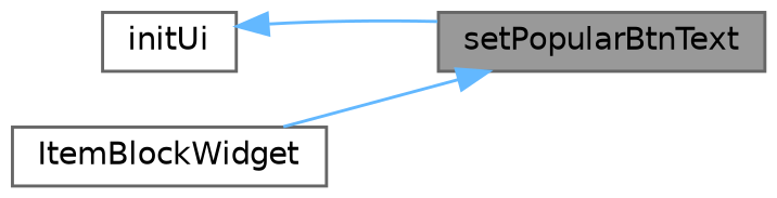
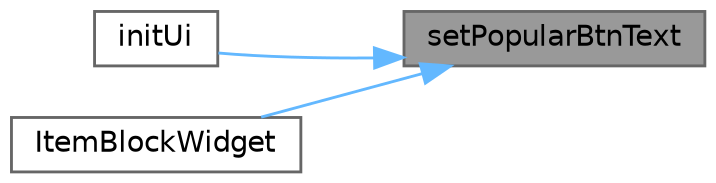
  digraph {
    rankdir=RL
    node [color=grey40 fillcolor=white fontname=Helvetica fontsize=10 shape=box style=filled]
    edge [color=steelblue1 dir=back fontname=Helvetica fontsize=10 labelfontname=Helvetica labelfontsize=10 style=solid]
    n1 [color=gray40 fillcolor=grey60 fontcolor=black height=0.2 label=setPopularBtnText width=0.4]
    n2 [height=0.2 label=initUi width=0.4]
    n3 [height=0.2 label=ItemBlockWidget width=0.4]
-   n2 -> n1
+   n1 -> n2
    n1 -> n3
  }
